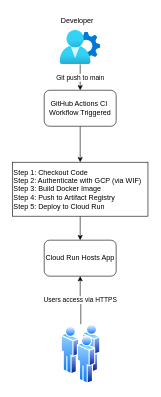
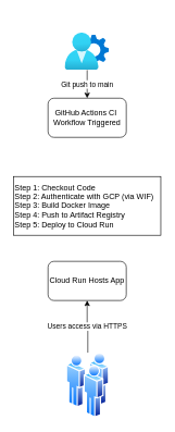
  <mxCell id="0" />
  <mxCell id="1" parent="0" />
  <mxCell id="2" value="Git push to main" style="edgeStyle=orthogonalEdgeStyle;rounded=0;orthogonalLoop=1;jettySize=auto;html=1;" edge="1" parent="1" source="3" target="6"><mxGeometry relative="1" as="geometry"><mxPoint x="133" y="160" as="targetPoint" /></mxGeometry></mxCell>
  <mxCell id="3" value="" style="image;aspect=fixed;html=1;points=[];align=center;fontSize=12;image=img/lib/azure2/identity/User_Settings.svg;" vertex="1" parent="1"><mxGeometry x="99" y="50" width="68" height="56.92" as="geometry" /></mxCell>
- <mxCell id="4" value="Developer" style="text;whiteSpace=wrap;" vertex="1" parent="1"><mxGeometry x="99" y="20" width="90" height="20" as="geometry" /></mxCell>
- <mxCell id="5" style="edgeStyle=orthogonalEdgeStyle;rounded=0;orthogonalLoop=1;jettySize=auto;html=1;" edge="1" parent="1" source="6" target="8"><mxGeometry relative="1" as="geometry" /></mxCell>
  <mxCell id="6" value="&lt;div&gt;GitHub Actions CI&amp;nbsp;&lt;/div&gt;&lt;div&gt;Workflow Triggered&lt;/div&gt;" style="rounded=1;whiteSpace=wrap;html=1;" vertex="1" parent="1"><mxGeometry x="73" y="150" width="120" height="60" as="geometry" /></mxCell>
- <mxCell id="7" style="edgeStyle=orthogonalEdgeStyle;rounded=0;orthogonalLoop=1;jettySize=auto;html=1;" edge="1" parent="1" source="8" target="9"><mxGeometry relative="1" as="geometry"><mxPoint x="133" y="430" as="targetPoint" /></mxGeometry></mxCell>
  <mxCell id="8" value="&lt;div&gt;Step 1: Checkout Code&lt;/div&gt;&lt;div&gt;Step 2: Authenticate with GCP (via WIF)&lt;/div&gt;&lt;div&gt;&lt;span style=&quot;background-color: initial;&quot;&gt;Step 3: Build Docker Image&lt;/span&gt;&lt;/div&gt;&lt;div&gt;&lt;span style=&quot;background-color: initial;&quot;&gt;Step 4: Push to Artifact Registry&lt;/span&gt;&lt;/div&gt;&lt;div&gt;&lt;span style=&quot;background-color: initial;&quot;&gt;Step 5: Deploy to Cloud Run&lt;/span&gt;&lt;/div&gt;" style="rounded=0;whiteSpace=wrap;html=1;align=left;" vertex="1" parent="1"><mxGeometry x="20" y="270" width="226" height="90" as="geometry" /></mxCell>
  <mxCell id="9" value="Cloud Run Hosts App" style="rounded=1;whiteSpace=wrap;html=1;" vertex="1" parent="1"><mxGeometry x="73" y="400" width="120" height="60" as="geometry" /></mxCell>
  <mxCell id="10" value="Users access via HTTPS" style="edgeStyle=orthogonalEdgeStyle;rounded=0;orthogonalLoop=1;jettySize=auto;html=1;" edge="1" parent="1" source="11" target="9"><mxGeometry relative="1" as="geometry" /></mxCell>
  <mxCell id="11" value="" style="image;aspect=fixed;perimeter=ellipsePerimeter;html=1;align=center;shadow=0;dashed=0;spacingTop=3;image=img/lib/active_directory/users.svg;" vertex="1" parent="1"><mxGeometry x="101" y="540" width="66" height="100" as="geometry" /></mxCell>
